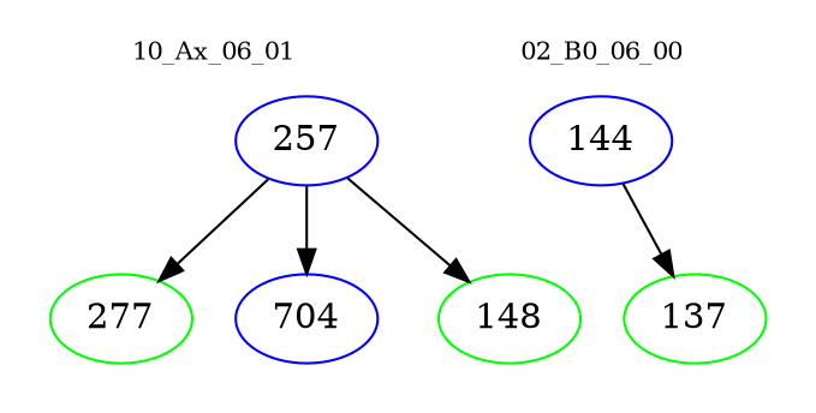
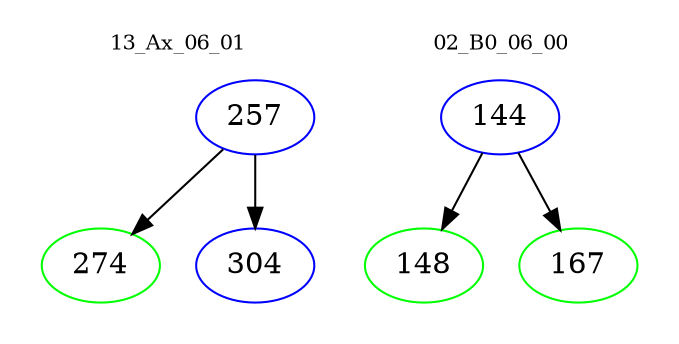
  digraph {
    node [color=blue]
    edge [color=black]
    n1 [label=257]
-   n2 [color=green label=277]
-   n3 [label=704]
+   n2 [color=green label=274]
+   n3 [label=304]
    n4 [label=144]
-   n5 [color=green label=137]
+   n5 [color=green label=167]
    n6 [color=green label=148]
    subgraph cluster_1 {
      color=white
      fontsize=10
-     label="10_Ax_06_01"
+     label="13_Ax_06_01"
      n1
      n2
      n3
    }
    subgraph cluster_2 {
      color=white
      fontsize=10
      label="02_B0_06_00"
      n4
      n5
      n6
    }
    n1 -> n2
    n1 -> n3
    n4 -> n5
-   n1 -> n6
+   n4 -> n6
  }
